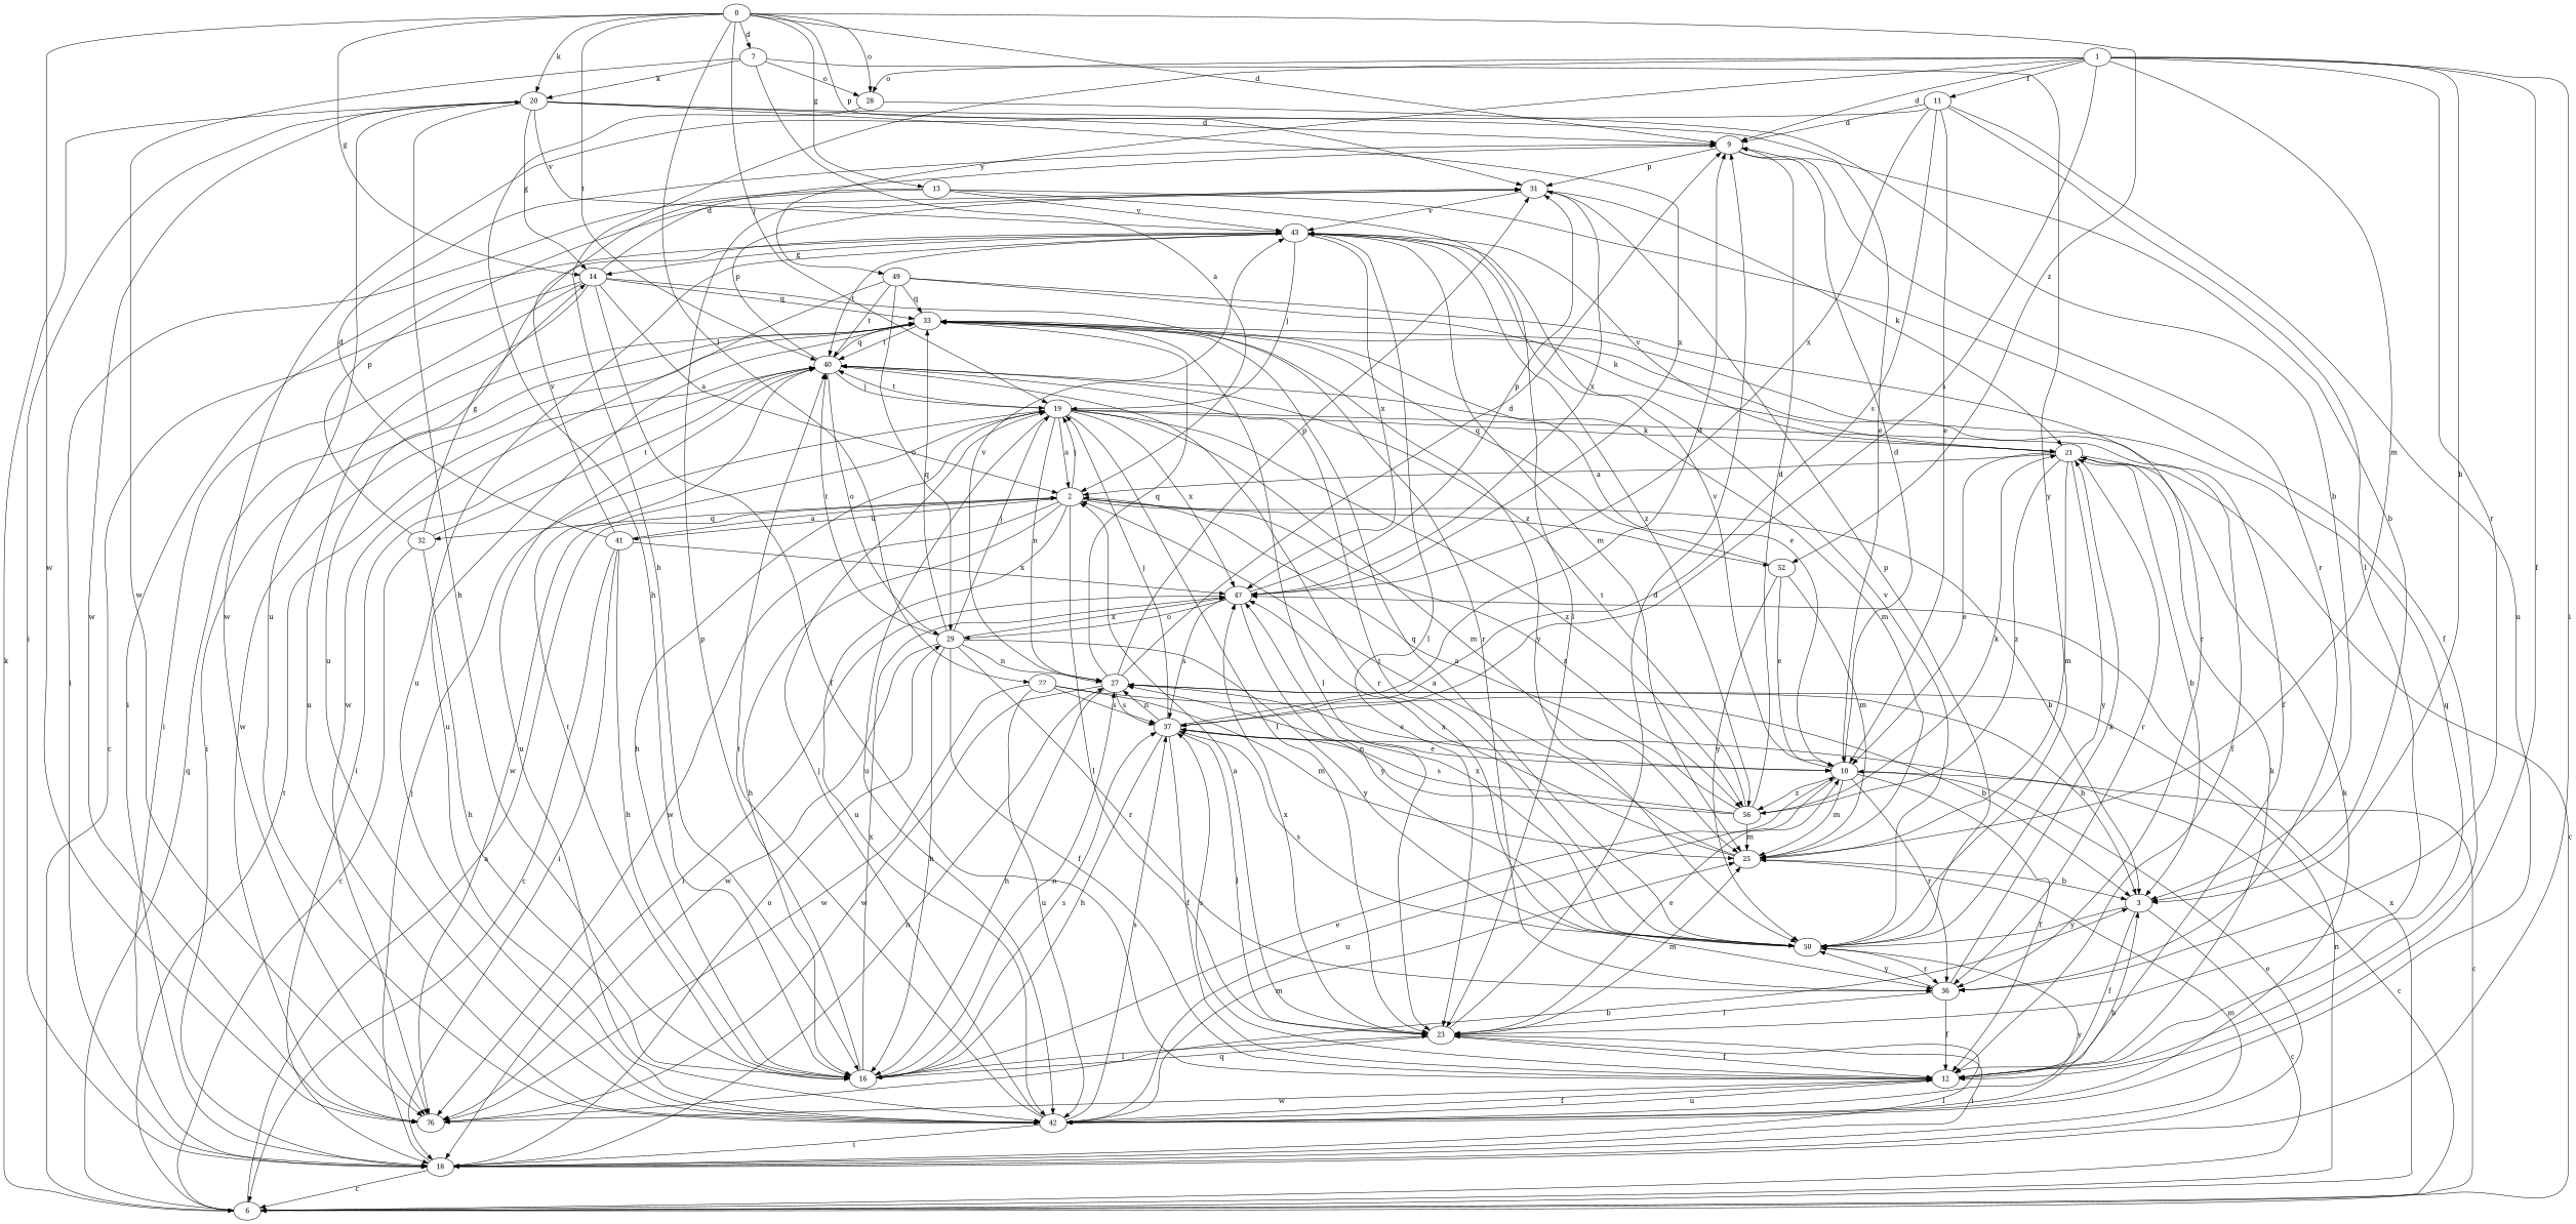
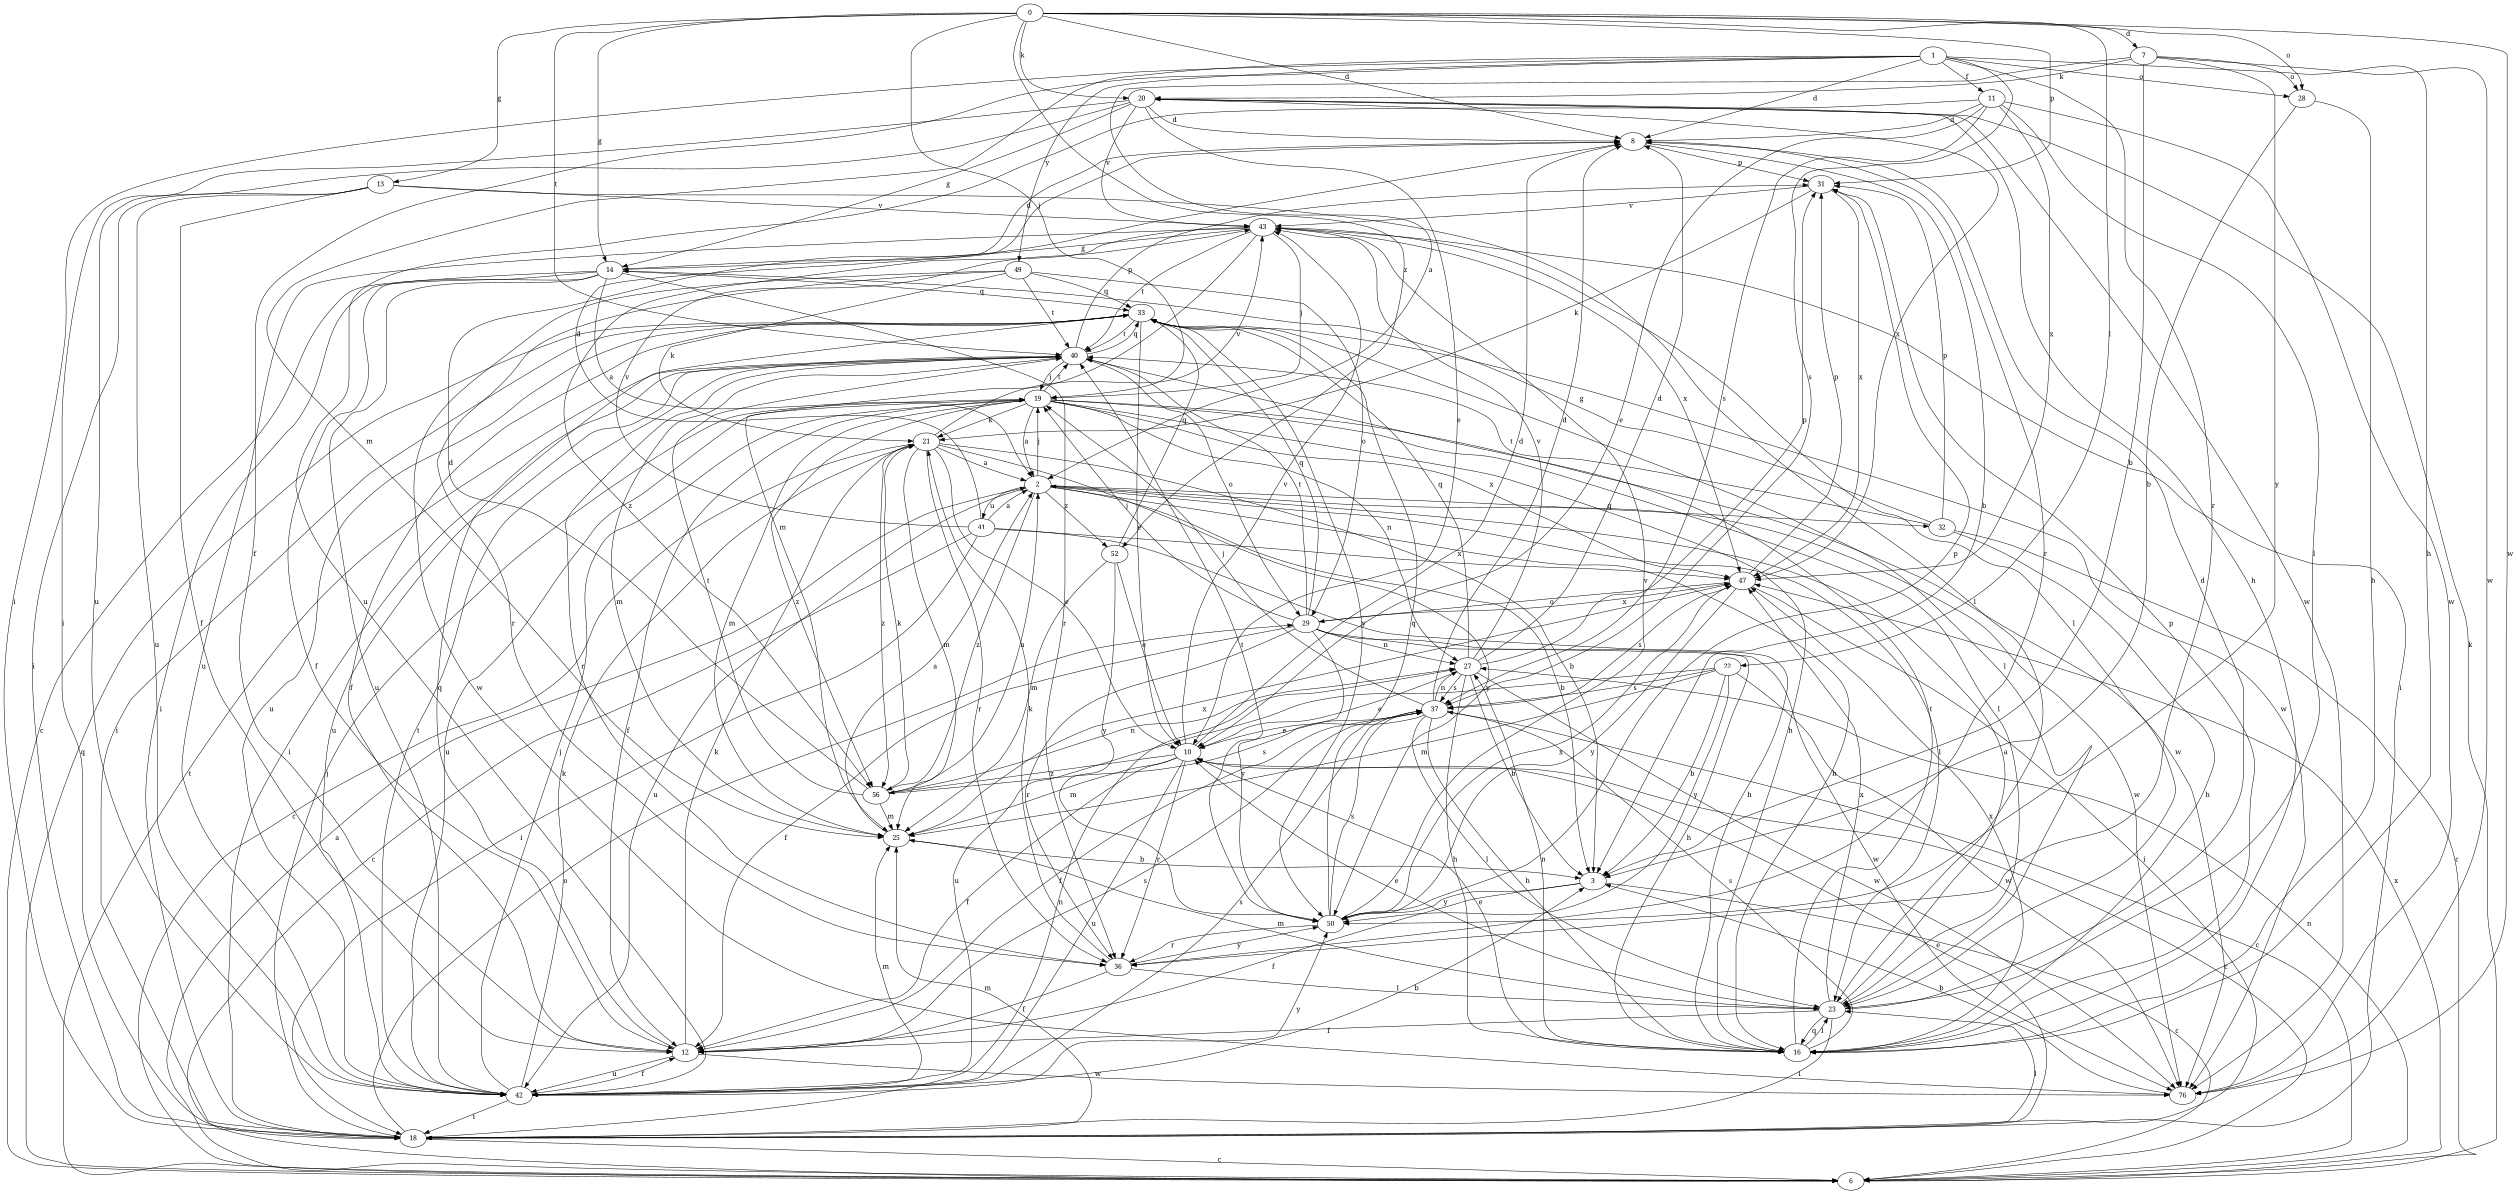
  strict digraph {
    fontname="Noto Serif"
    node [fontname="Noto Serif"]
    edge [fontname="Noto Serif"]
    0
    7
-   9
+   9 [label=8]
    13
    14
    19
    20
    22
    28
    31
    40
    n12 [label=76]
    52
    2
    3
    50
    36
    12
    18
    23
    42
    43
    6
    33
    16
    25
    n27 [label=56]
    27
    47
    21
    10
    37
    29
    1
    11
    49
    32
    41
    0 -> 7 [label=d]
    0 -> 9 [label=d]
    0 -> 13 [label=g]
    0 -> 14 [label=g]
    0 -> 19 [label=j]
    0 -> 20 [label=k]
    0 -> 22 [label=l]
    0 -> 28 [label=o]
    0 -> 31 [label=p]
    0 -> 40 [label=t]
    0 -> n12 [label=w]
    0 -> 52 [label=z]
    7 -> 20 [label=k]
    7 -> 28 [label=o]
    7 -> n12 [label=w]
    7 -> 2 [label=a]
-   1 -> 3 [label=b]
+   7 -> 3 [label=b]
    7 -> 50 [label=y]
    9 -> 31 [label=p]
    9 -> 3 [label=b]
    9 -> 36 [label=r]
    13 -> 12 [label=f]
    13 -> 18 [label=i]
    13 -> 23 [label=l]
    13 -> 42 [label=u]
    13 -> 43 [label=v]
    14 -> 9 [label=d]
    14 -> 2 [label=a]
    14 -> 36 [label=r]
    14 -> 12 [label=f]
    14 -> 18 [label=i]
    14 -> 42 [label=u]
    14 -> 6 [label=c]
    14 -> 33 [label=q]
    19 -> 40 [label=t]
    19 -> n12 [label=w]
    19 -> 2 [label=a]
    19 -> 12 [label=f]
    19 -> 23 [label=l]
    19 -> 42 [label=u]
    19 -> 16 [label=h]
    19 -> 25 [label=m]
    19 -> n27 [label=z]
    19 -> 27 [label=n]
    19 -> 47 [label=x]
    19 -> 21 [label=k]
    20 -> 9 [label=d]
    20 -> 14 [label=g]
    20 -> n12 [label=w]
    20 -> 18 [label=i]
    20 -> 42 [label=u]
    20 -> 43 [label=v]
    20 -> 16 [label=h]
    20 -> 47 [label=x]
    20 -> 10 [label=e]
    22 -> n12 [label=w]
    22 -> 3 [label=b]
+   22 -> 50 [label=y]
    22 -> 42 [label=u]
    22 -> 25 [label=m]
    22 -> 37 [label=s]
    28 -> 3 [label=b]
    28 -> 16 [label=h]
    31 -> 43 [label=v]
    31 -> 47 [label=x]
    31 -> 21 [label=k]
    40 -> 19 [label=j]
    40 -> 31 [label=p]
    40 -> 36 [label=r]
    40 -> 18 [label=i]
    40 -> 42 [label=u]
    40 -> 33 [label=q]
    40 -> 25 [label=m]
    40 -> 29 [label=o]
    n12 -> 3 [label=b]
    52 -> 50 [label=y]
    52 -> 33 [label=q]
    52 -> 25 [label=m]
    52 -> 10 [label=e]
    2 -> 19 [label=j]
    2 -> n12 [label=w]
    2 -> 52 [label=z]
    2 -> 3 [label=b]
    2 -> 23 [label=l]
    2 -> 42 [label=u]
    2 -> 16 [label=h]
    2 -> n27 [label=z]
    2 -> 32 [label=q]
    2 -> 41 [label=u]
    3 -> 50 [label=y]
    3 -> 12 [label=f]
    3 -> 6 [label=c]
    50 -> 31 [label=p]
    50 -> 40 [label=t]
    50 -> 36 [label=r]
    50 -> 43 [label=v]
    50 -> 33 [label=q]
    50 -> 47 [label=x]
    50 -> 37 [label=s]
    36 -> 50 [label=y]
    36 -> 12 [label=f]
    36 -> 23 [label=l]
    36 -> 21 [label=k]
    12 -> n12 [label=w]
    12 -> 42 [label=u]
    12 -> 33 [label=q]
    12 -> 21 [label=k]
    12 -> 37 [label=s]
    18 -> 19 [label=j]
    18 -> 23 [label=l]
    18 -> 6 [label=c]
    18 -> 25 [label=m]
    18 -> 27 [label=n]
    18 -> 10 [label=e]
    18 -> 29 [label=o]
    23 -> 9 [label=d]
    23 -> 2 [label=a]
    23 -> 12 [label=f]
    23 -> 18 [label=i]
    23 -> 16 [label=q]
    23 -> 25 [label=m]
    23 -> 47 [label=x]
    23 -> 10 [label=e]
    42 -> 19 [label=j]
    42 -> 40 [label=t]
    42 -> 3 [label=b]
    42 -> 50 [label=y]
    42 -> 12 [label=f]
    42 -> 18 [label=i]
    42 -> 25 [label=m]
    42 -> 21 [label=k]
    42 -> 37 [label=s]
    43 -> 14 [label=g]
    43 -> 19 [label=j]
    43 -> 40 [label=t]
    43 -> 18 [label=i]
    43 -> 23 [label=l]
    43 -> 42 [label=u]
    43 -> 25 [label=m]
    43 -> n27 [label=z]
    43 -> 47 [label=x]
    6 -> 20 [label=k]
    6 -> 40 [label=t]
    6 -> 2 [label=a]
    6 -> 33 [label=q]
    6 -> 27 [label=n]
    6 -> 47 [label=x]
    33 -> 40 [label=t]
    33 -> n12 [label=w]
    33 -> 50 [label=y]
    33 -> 12 [label=f]
    33 -> 18 [label=i]
    33 -> 23 [label=l]
    33 -> 42 [label=u]
    33 -> 10 [label=e]
    16 -> 31 [label=p]
    16 -> 40 [label=t]
    16 -> 23 [label=l]
    16 -> 27 [label=n]
    16 -> 47 [label=x]
    16 -> 10 [label=e]
    16 -> 37 [label=s]
    25 -> 2 [label=a]
    25 -> 3 [label=b]
    25 -> 47 [label=x]
    n27 -> 9 [label=d]
    n27 -> 40 [label=t]
    n27 -> 2 [label=a]
    n27 -> 25 [label=m]
    n27 -> 27 [label=n]
    n27 -> 21 [label=k]
    n27 -> 37 [label=s]
    27 -> 9 [label=d]
    27 -> 31 [label=p]
    27 -> n12 [label=w]
    27 -> 3 [label=b]
    27 -> 43 [label=v]
    27 -> 33 [label=q]
    27 -> 16 [label=h]
    27 -> 10 [label=e]
    27 -> 37 [label=s]
    47 -> 31 [label=p]
    47 -> 50 [label=y]
    47 -> 18 [label=i]
    47 -> 37 [label=s]
    47 -> 29 [label=o]
    21 -> 2 [label=a]
    21 -> 3 [label=b]
    21 -> 50 [label=y]
    21 -> 36 [label=r]
    21 -> 43 [label=v]
    21 -> 6 [label=c]
    21 -> 25 [label=m]
    21 -> n27 [label=z]
    21 -> 10 [label=e]
    10 -> 9 [label=d]
    10 -> 36 [label=r]
    10 -> 12 [label=f]
    10 -> 42 [label=u]
    10 -> 43 [label=v]
    10 -> 6 [label=c]
    10 -> 25 [label=m]
    10 -> n27 [label=z]
    37 -> 9 [label=d]
    37 -> 19 [label=j]
    37 -> 12 [label=f]
    37 -> 23 [label=l]
    37 -> 6 [label=c]
    37 -> 16 [label=h]
    37 -> 27 [label=n]
    37 -> 10 [label=e]
    29 -> 19 [label=j]
    29 -> 40 [label=t]
    29 -> n12 [label=w]
    29 -> 50 [label=y]
    29 -> 36 [label=r]
    29 -> 12 [label=f]
    29 -> 33 [label=q]
    29 -> 16 [label=h]
    29 -> 27 [label=n]
    29 -> 47 [label=x]
    1 -> 9 [label=d]
    1 -> 28 [label=o]
    1 -> 36 [label=r]
    1 -> 12 [label=f]
    1 -> 18 [label=i]
    1 -> 16 [label=h]
    1 -> 25 [label=m]
    1 -> 37 [label=s]
    1 -> 11 [label=f]
    1 -> 49 [label=y]
    11 -> 9 [label=d]
    11 -> n12 [label=w]
    11 -> 23 [label=l]
    11 -> 42 [label=u]
    11 -> 47 [label=x]
    11 -> 10 [label=e]
    11 -> 37 [label=s]
    49 -> 40 [label=t]
    49 -> n12 [label=w]
    49 -> 36 [label=r]
    49 -> 33 [label=q]
    49 -> 21 [label=k]
    49 -> 29 [label=o]
    32 -> 14 [label=g]
    32 -> 31 [label=p]
    32 -> 40 [label=t]
    32 -> 6 [label=c]
    32 -> 16 [label=h]
    41 -> 9 [label=d]
    41 -> 2 [label=a]
    41 -> 18 [label=i]
    41 -> 43 [label=v]
    41 -> 6 [label=c]
    41 -> 16 [label=h]
    41 -> 47 [label=x]
  }
